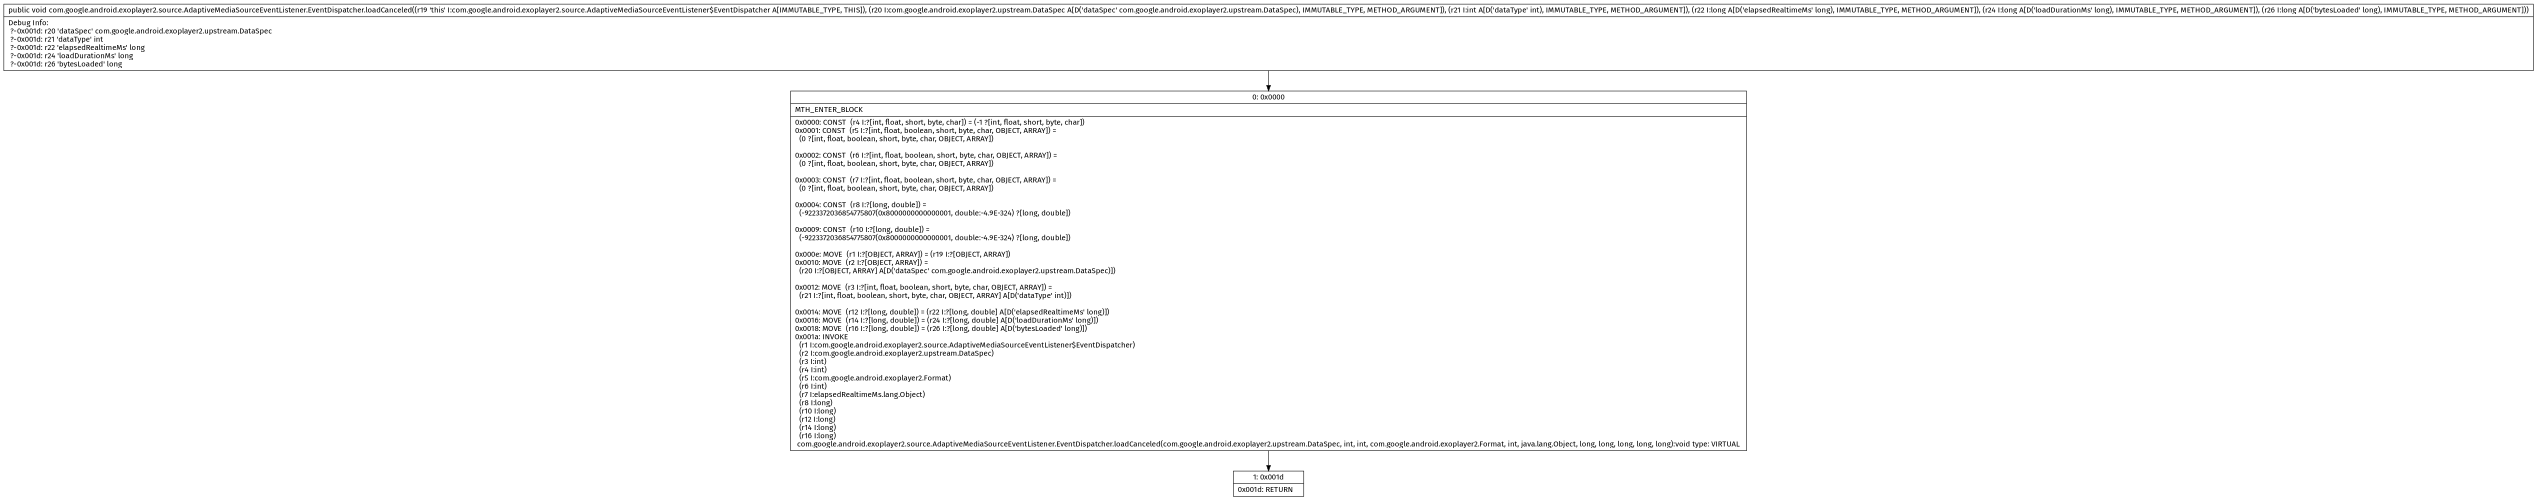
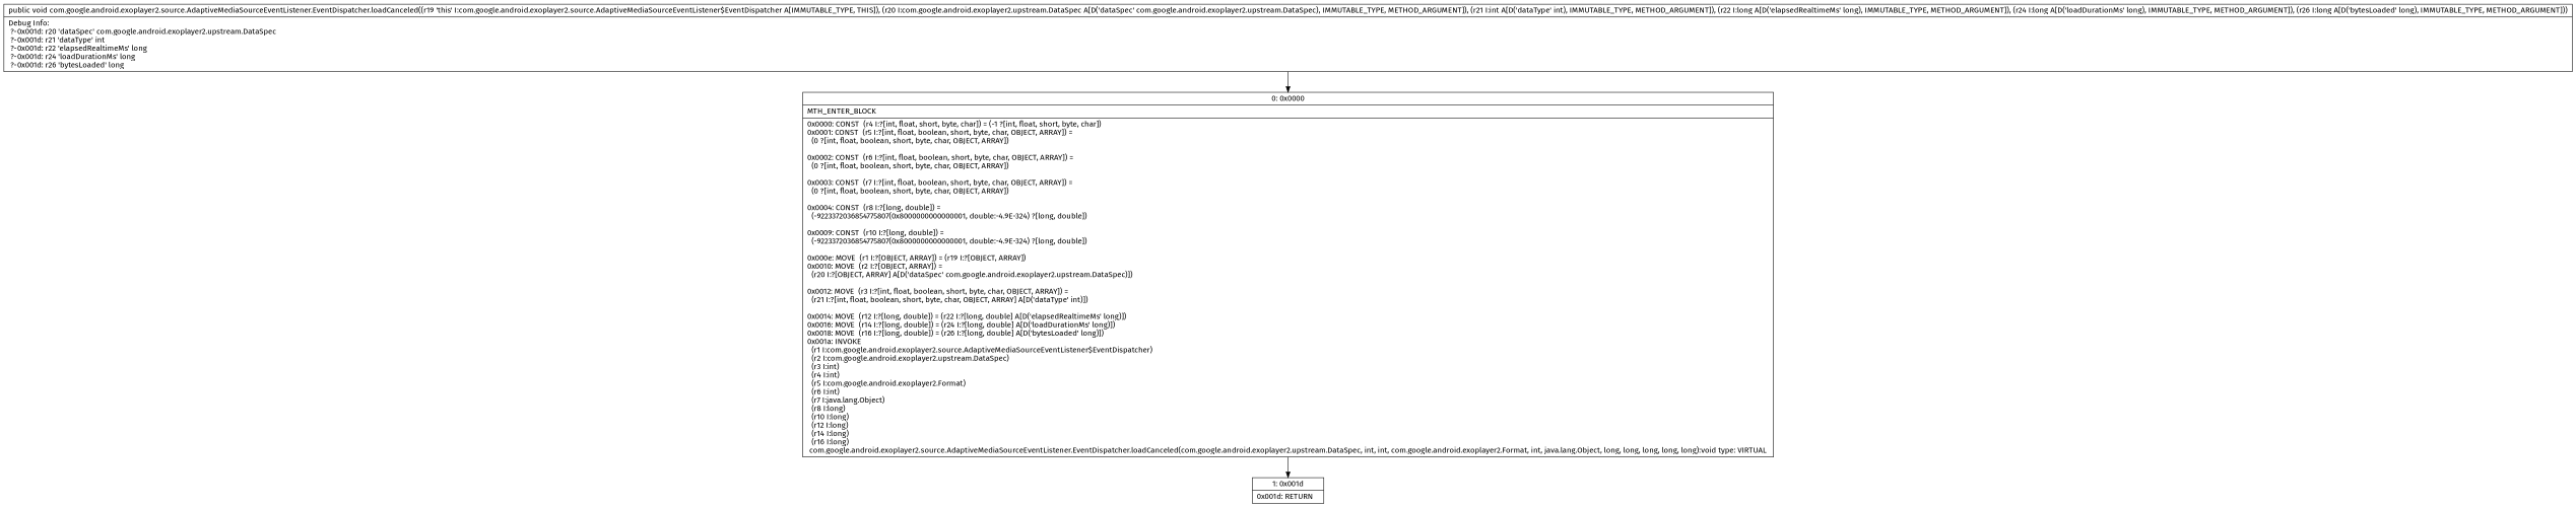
  digraph {
    fontname="Fira Sans"
    node [shape=record fontname="Fira Sans"]
    edge [fontname="Fira Sans"]
-   n1 [label="{0\:\ 0x0000|MTH_ENTER_BLOCK\l|0x0000: CONST  (r4 I:?[int, float, short, byte, char]) = (\-1 ?[int, float, short, byte, char]) \l0x0001: CONST  (r5 I:?[int, float, boolean, short, byte, char, OBJECT, ARRAY]) = \l  (0 ?[int, float, boolean, short, byte, char, OBJECT, ARRAY])\l \l0x0002: CONST  (r6 I:?[int, float, boolean, short, byte, char, OBJECT, ARRAY]) = \l  (0 ?[int, float, boolean, short, byte, char, OBJECT, ARRAY])\l \l0x0003: CONST  (r7 I:?[int, float, boolean, short, byte, char, OBJECT, ARRAY]) = \l  (0 ?[int, float, boolean, short, byte, char, OBJECT, ARRAY])\l \l0x0004: CONST  (r8 I:?[long, double]) = \l  (\-9223372036854775807(0x8000000000000001, double:\-4.9E\-324) ?[long, double])\l \l0x0009: CONST  (r10 I:?[long, double]) = \l  (\-9223372036854775807(0x8000000000000001, double:\-4.9E\-324) ?[long, double])\l \l0x000e: MOVE  (r1 I:?[OBJECT, ARRAY]) = (r19 I:?[OBJECT, ARRAY]) \l0x0010: MOVE  (r2 I:?[OBJECT, ARRAY]) = \l  (r20 I:?[OBJECT, ARRAY] A[D('dataSpec' com.google.android.exoplayer2.upstream.DataSpec)])\l \l0x0012: MOVE  (r3 I:?[int, float, boolean, short, byte, char, OBJECT, ARRAY]) = \l  (r21 I:?[int, float, boolean, short, byte, char, OBJECT, ARRAY] A[D('dataType' int)])\l \l0x0014: MOVE  (r12 I:?[long, double]) = (r22 I:?[long, double] A[D('elapsedRealtimeMs' long)]) \l0x0016: MOVE  (r14 I:?[long, double]) = (r24 I:?[long, double] A[D('loadDurationMs' long)]) \l0x0018: MOVE  (r16 I:?[long, double]) = (r26 I:?[long, double] A[D('bytesLoaded' long)]) \l0x001a: INVOKE  \l  (r1 I:com.google.android.exoplayer2.source.AdaptiveMediaSourceEventListener$EventDispatcher)\l  (r2 I:com.google.android.exoplayer2.upstream.DataSpec)\l  (r3 I:int)\l  (r4 I:int)\l  (r5 I:com.google.android.exoplayer2.Format)\l  (r6 I:int)\l  (r7 I:elapsedRealtimeMs.lang.Object)\l  (r8 I:long)\l  (r10 I:long)\l  (r12 I:long)\l  (r14 I:long)\l  (r16 I:long)\l com.google.android.exoplayer2.source.AdaptiveMediaSourceEventListener.EventDispatcher.loadCanceled(com.google.android.exoplayer2.upstream.DataSpec, int, int, com.google.android.exoplayer2.Format, int, java.lang.Object, long, long, long, long, long):void type: VIRTUAL \l}"]
+   n1 [label="{0\:\ 0x0000|MTH_ENTER_BLOCK\l|0x0000: CONST  (r4 I:?[int, float, short, byte, char]) = (\-1 ?[int, float, short, byte, char]) \l0x0001: CONST  (r5 I:?[int, float, boolean, short, byte, char, OBJECT, ARRAY]) = \l  (0 ?[int, float, boolean, short, byte, char, OBJECT, ARRAY])\l \l0x0002: CONST  (r6 I:?[int, float, boolean, short, byte, char, OBJECT, ARRAY]) = \l  (0 ?[int, float, boolean, short, byte, char, OBJECT, ARRAY])\l \l0x0003: CONST  (r7 I:?[int, float, boolean, short, byte, char, OBJECT, ARRAY]) = \l  (0 ?[int, float, boolean, short, byte, char, OBJECT, ARRAY])\l \l0x0004: CONST  (r8 I:?[long, double]) = \l  (\-9223372036854775807(0x8000000000000001, double:\-4.9E\-324) ?[long, double])\l \l0x0009: CONST  (r10 I:?[long, double]) = \l  (\-9223372036854775807(0x8000000000000001, double:\-4.9E\-324) ?[long, double])\l \l0x000e: MOVE  (r1 I:?[OBJECT, ARRAY]) = (r19 I:?[OBJECT, ARRAY]) \l0x0010: MOVE  (r2 I:?[OBJECT, ARRAY]) = \l  (r20 I:?[OBJECT, ARRAY] A[D('dataSpec' com.google.android.exoplayer2.upstream.DataSpec)])\l \l0x0012: MOVE  (r3 I:?[int, float, boolean, short, byte, char, OBJECT, ARRAY]) = \l  (r21 I:?[int, float, boolean, short, byte, char, OBJECT, ARRAY] A[D('dataType' int)])\l \l0x0014: MOVE  (r12 I:?[long, double]) = (r22 I:?[long, double] A[D('elapsedRealtimeMs' long)]) \l0x0016: MOVE  (r14 I:?[long, double]) = (r24 I:?[long, double] A[D('loadDurationMs' long)]) \l0x0018: MOVE  (r16 I:?[long, double]) = (r26 I:?[long, double] A[D('bytesLoaded' long)]) \l0x001a: INVOKE  \l  (r1 I:com.google.android.exoplayer2.source.AdaptiveMediaSourceEventListener$EventDispatcher)\l  (r2 I:com.google.android.exoplayer2.upstream.DataSpec)\l  (r3 I:int)\l  (r4 I:int)\l  (r5 I:com.google.android.exoplayer2.Format)\l  (r6 I:int)\l  (r7 I:java.lang.Object)\l  (r8 I:long)\l  (r10 I:long)\l  (r12 I:long)\l  (r14 I:long)\l  (r16 I:long)\l com.google.android.exoplayer2.source.AdaptiveMediaSourceEventListener.EventDispatcher.loadCanceled(com.google.android.exoplayer2.upstream.DataSpec, int, int, com.google.android.exoplayer2.Format, int, java.lang.Object, long, long, long, long, long):void type: VIRTUAL \l}"]
    n2 [label="{1\:\ 0x001d|0x001d: RETURN   \l}"]
    n3 [label="{public void com.google.android.exoplayer2.source.AdaptiveMediaSourceEventListener.EventDispatcher.loadCanceled((r19 'this' I:com.google.android.exoplayer2.source.AdaptiveMediaSourceEventListener$EventDispatcher A[IMMUTABLE_TYPE, THIS]), (r20 I:com.google.android.exoplayer2.upstream.DataSpec A[D('dataSpec' com.google.android.exoplayer2.upstream.DataSpec), IMMUTABLE_TYPE, METHOD_ARGUMENT]), (r21 I:int A[D('dataType' int), IMMUTABLE_TYPE, METHOD_ARGUMENT]), (r22 I:long A[D('elapsedRealtimeMs' long), IMMUTABLE_TYPE, METHOD_ARGUMENT]), (r24 I:long A[D('loadDurationMs' long), IMMUTABLE_TYPE, METHOD_ARGUMENT]), (r26 I:long A[D('bytesLoaded' long), IMMUTABLE_TYPE, METHOD_ARGUMENT]))  | Debug Info:\l  ?\-0x001d: r20 'dataSpec' com.google.android.exoplayer2.upstream.DataSpec\l  ?\-0x001d: r21 'dataType' int\l  ?\-0x001d: r22 'elapsedRealtimeMs' long\l  ?\-0x001d: r24 'loadDurationMs' long\l  ?\-0x001d: r26 'bytesLoaded' long\l}"]
    n1 -> n2
    n3 -> n1
  }
